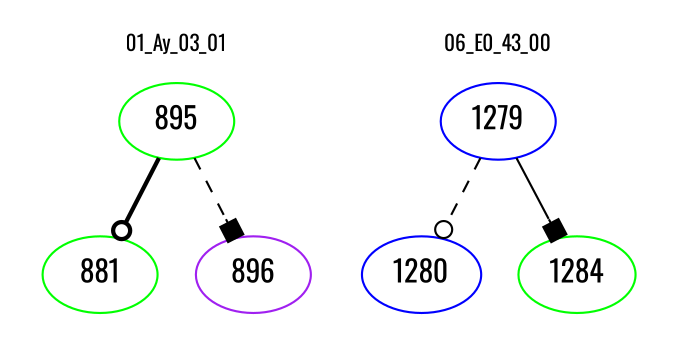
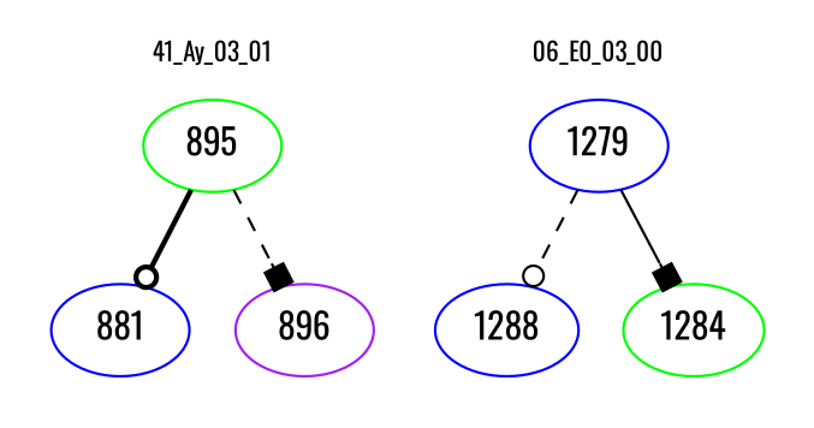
  digraph {
    fontname=Oswald
    node [color=green fontname=Oswald]
    edge [arrowhead=odot color=black fontname=Oswald style=dashed]
    n1 [label=895]
-   n2 [label=881]
+   n2 [color=blue label=881]
    n3 [color=purple label=896]
    n4 [color=blue label=1279]
-   n5 [color=blue label=1280]
+   n5 [color=blue label=1288]
    n6 [label=1284]
    subgraph cluster_1 {
      color=white
      fontsize=10
-     label="01_Ay_03_01"
+     label="41_Ay_03_01"
      n1
      n2
      n3
    }
    subgraph cluster_2 {
      color=white
      fontsize=10
-     label="06_E0_43_00"
+     label="06_E0_03_00"
      n4
      n5
      n6
    }
    n1 -> n2 [style=bold]
    n1 -> n3 [arrowhead=box]
    n4 -> n5
    n4 -> n6 [arrowhead=box style=solid]
  }
